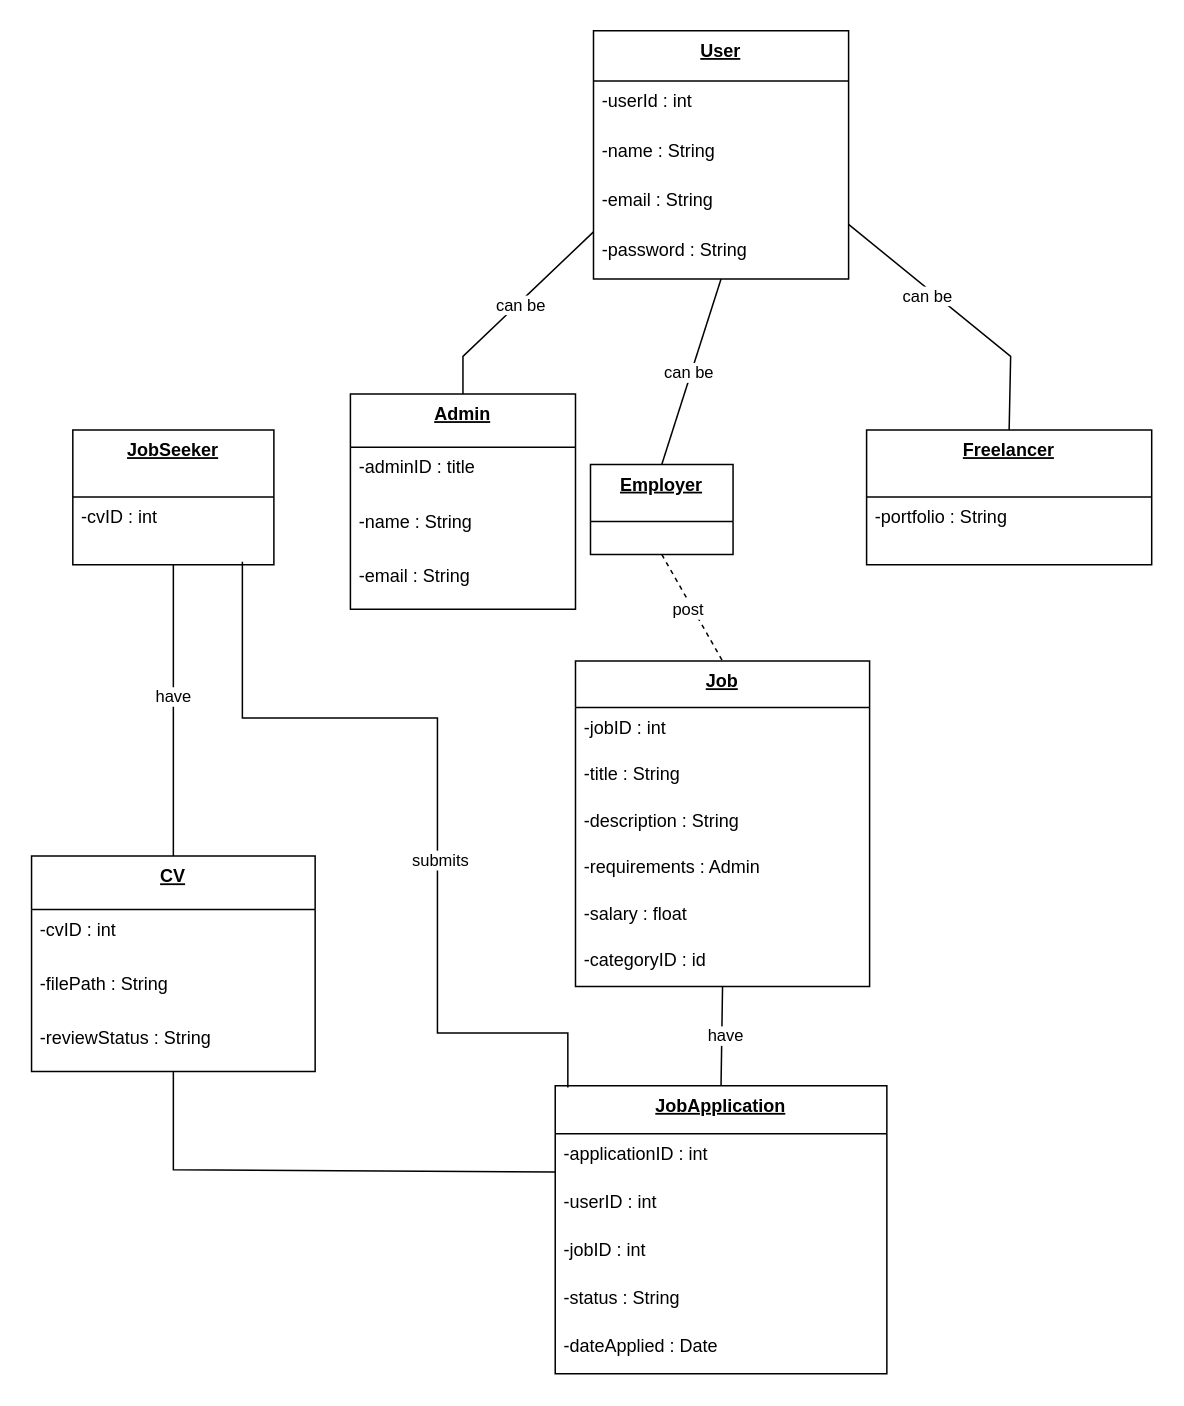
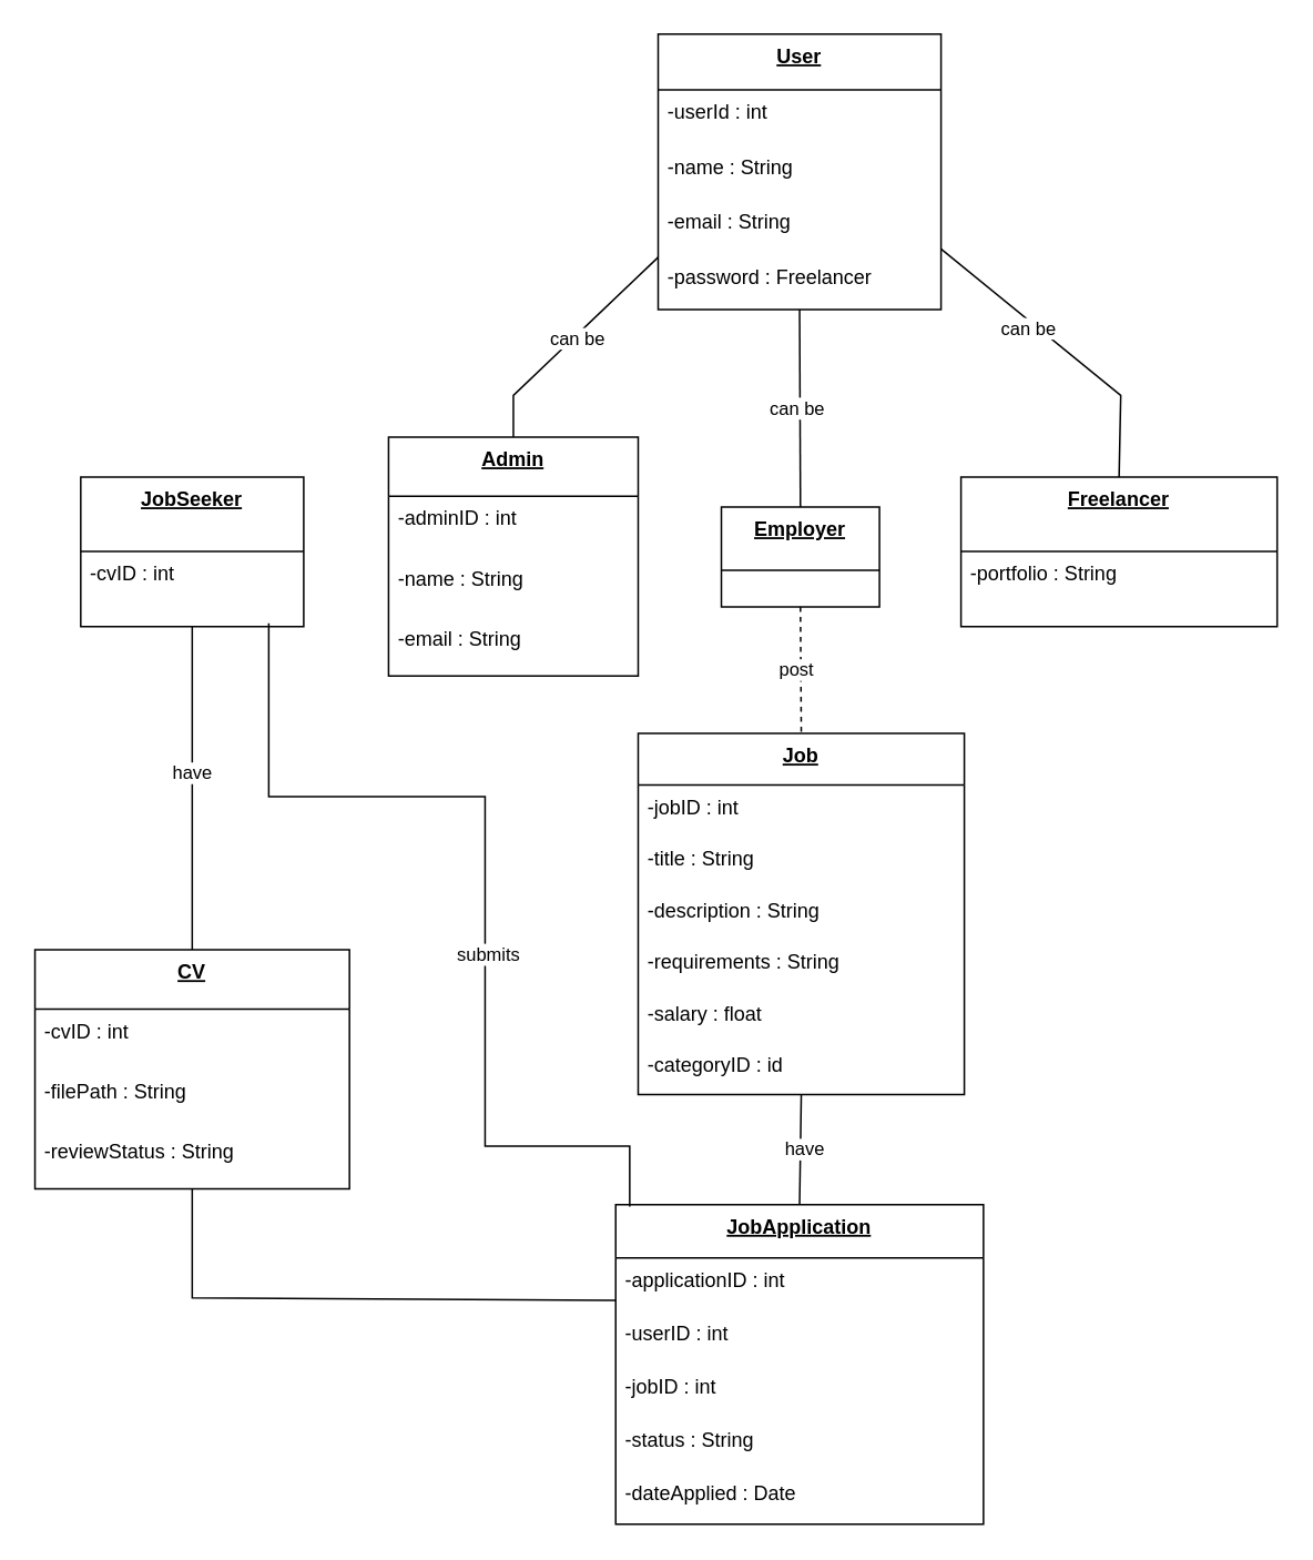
  <mxCell id="0" />
  <mxCell id="1" parent="0" />
  <mxCell id="2" value="User" style="swimlane;fontStyle=5;align=center;verticalAlign=top;childLayout=stackLayout;horizontal=1;startSize=33.447;horizontalStack=0;resizeParent=1;resizeParentMax=0;resizeLast=0;collapsible=0;marginBottom=0;" vertex="1" parent="1"><mxGeometry x="395" y="20" width="170" height="165.447" as="geometry" /></mxCell>
  <mxCell id="3" value="-userId : int" style="text;strokeColor=none;fillColor=none;align=left;verticalAlign=top;spacingLeft=4;spacingRight=4;overflow=hidden;rotatable=0;points=[[0,0.5],[1,0.5]];portConstraint=eastwest;" vertex="1" parent="2"><mxGeometry y="33.447" width="170" height="33" as="geometry" /></mxCell>
  <mxCell id="4" value="-name : String" style="text;strokeColor=none;fillColor=none;align=left;verticalAlign=top;spacingLeft=4;spacingRight=4;overflow=hidden;rotatable=0;points=[[0,0.5],[1,0.5]];portConstraint=eastwest;" vertex="1" parent="2"><mxGeometry y="66.447" width="170" height="33" as="geometry" /></mxCell>
  <mxCell id="5" value="-email : String" style="text;strokeColor=none;fillColor=none;align=left;verticalAlign=top;spacingLeft=4;spacingRight=4;overflow=hidden;rotatable=0;points=[[0,0.5],[1,0.5]];portConstraint=eastwest;" vertex="1" parent="2"><mxGeometry y="99.447" width="170" height="33" as="geometry" /></mxCell>
- <mxCell id="6" value="-password : String" style="text;strokeColor=none;fillColor=none;align=left;verticalAlign=top;spacingLeft=4;spacingRight=4;overflow=hidden;rotatable=0;points=[[0,0.5],[1,0.5]];portConstraint=eastwest;" vertex="1" parent="2"><mxGeometry y="132.447" width="170" height="33" as="geometry" /></mxCell>
+ <mxCell id="6" value="-password : Freelancer" style="text;strokeColor=none;fillColor=none;align=left;verticalAlign=top;spacingLeft=4;spacingRight=4;overflow=hidden;rotatable=0;points=[[0,0.5],[1,0.5]];portConstraint=eastwest;" vertex="1" parent="2"><mxGeometry y="132.447" width="170" height="33" as="geometry" /></mxCell>
  <mxCell id="7" value="JobSeeker" style="swimlane;fontStyle=5;align=center;verticalAlign=top;childLayout=stackLayout;horizontal=1;startSize=44.793;horizontalStack=0;resizeParent=1;resizeParentMax=0;resizeLast=0;collapsible=0;marginBottom=0;" vertex="1" parent="1"><mxGeometry x="48" y="286" width="134" height="89.793" as="geometry" /></mxCell>
  <mxCell id="8" value="-cvID : int" style="text;strokeColor=none;fillColor=none;align=left;verticalAlign=top;spacingLeft=4;spacingRight=4;overflow=hidden;rotatable=0;points=[[0,0.5],[1,0.5]];portConstraint=eastwest;" vertex="1" parent="7"><mxGeometry y="44.793" width="134" height="45" as="geometry" /></mxCell>
  <mxCell id="9" value="Admin" style="swimlane;fontStyle=5;align=center;verticalAlign=top;childLayout=stackLayout;horizontal=1;startSize=35.548;horizontalStack=0;resizeParent=1;resizeParentMax=0;resizeLast=0;collapsible=0;marginBottom=0;" vertex="1" parent="1"><mxGeometry x="233" y="262" width="150" height="143.548" as="geometry" /></mxCell>
- <mxCell id="10" value="-adminID : title" style="text;strokeColor=none;fillColor=none;align=left;verticalAlign=top;spacingLeft=4;spacingRight=4;overflow=hidden;rotatable=0;points=[[0,0.5],[1,0.5]];portConstraint=eastwest;" vertex="1" parent="9"><mxGeometry y="35.548" width="150" height="36" as="geometry" /></mxCell>
+ <mxCell id="10" value="-adminID : int" style="text;strokeColor=none;fillColor=none;align=left;verticalAlign=top;spacingLeft=4;spacingRight=4;overflow=hidden;rotatable=0;points=[[0,0.5],[1,0.5]];portConstraint=eastwest;" vertex="1" parent="9"><mxGeometry y="35.548" width="150" height="36" as="geometry" /></mxCell>
  <mxCell id="11" value="-name : String" style="text;strokeColor=none;fillColor=none;align=left;verticalAlign=top;spacingLeft=4;spacingRight=4;overflow=hidden;rotatable=0;points=[[0,0.5],[1,0.5]];portConstraint=eastwest;" vertex="1" parent="9"><mxGeometry y="71.548" width="150" height="36" as="geometry" /></mxCell>
  <mxCell id="12" value="-email : String" style="text;strokeColor=none;fillColor=none;align=left;verticalAlign=top;spacingLeft=4;spacingRight=4;overflow=hidden;rotatable=0;points=[[0,0.5],[1,0.5]];portConstraint=eastwest;" vertex="1" parent="9"><mxGeometry y="107.548" width="150" height="36" as="geometry" /></mxCell>
- <mxCell id="13" value="Employer" style="swimlane;fontStyle=5;align=center;verticalAlign=top;childLayout=stackLayout;horizontal=1;startSize=37.996;horizontalStack=0;resizeParent=1;resizeParentMax=0;resizeLast=0;collapsible=0;marginBottom=0;" vertex="1" parent="1"><mxGeometry x="393" y="309" width="95" height="59.996" as="geometry" /></mxCell>
+ <mxCell id="13" value="Employer" style="swimlane;fontStyle=5;align=center;verticalAlign=top;childLayout=stackLayout;horizontal=1;startSize=37.996;horizontalStack=0;resizeParent=1;resizeParentMax=0;resizeLast=0;collapsible=0;marginBottom=0;" vertex="1" parent="1"><mxGeometry x="433" y="304" width="95" height="59.996" as="geometry" /></mxCell>
  <mxCell id="14" value="Freelancer" style="swimlane;fontStyle=5;align=center;verticalAlign=top;childLayout=stackLayout;horizontal=1;startSize=44.793;horizontalStack=0;resizeParent=1;resizeParentMax=0;resizeLast=0;collapsible=0;marginBottom=0;" vertex="1" parent="1"><mxGeometry x="577" y="286" width="190" height="89.793" as="geometry" /></mxCell>
  <mxCell id="15" value="-portfolio : String" style="text;strokeColor=none;fillColor=none;align=left;verticalAlign=top;spacingLeft=4;spacingRight=4;overflow=hidden;rotatable=0;points=[[0,0.5],[1,0.5]];portConstraint=eastwest;" vertex="1" parent="14"><mxGeometry y="44.793" width="190" height="45" as="geometry" /></mxCell>
  <mxCell id="16" value="CV" style="swimlane;fontStyle=5;align=center;verticalAlign=top;childLayout=stackLayout;horizontal=1;startSize=35.548;horizontalStack=0;resizeParent=1;resizeParentMax=0;resizeLast=0;collapsible=0;marginBottom=0;" vertex="1" parent="1"><mxGeometry x="20.5" y="570" width="189" height="143.548" as="geometry" /></mxCell>
  <mxCell id="17" value="-cvID : int" style="text;strokeColor=none;fillColor=none;align=left;verticalAlign=top;spacingLeft=4;spacingRight=4;overflow=hidden;rotatable=0;points=[[0,0.5],[1,0.5]];portConstraint=eastwest;" vertex="1" parent="16"><mxGeometry y="35.548" width="189" height="36" as="geometry" /></mxCell>
  <mxCell id="18" value="-filePath : String" style="text;strokeColor=none;fillColor=none;align=left;verticalAlign=top;spacingLeft=4;spacingRight=4;overflow=hidden;rotatable=0;points=[[0,0.5],[1,0.5]];portConstraint=eastwest;" vertex="1" parent="16"><mxGeometry y="71.548" width="189" height="36" as="geometry" /></mxCell>
  <mxCell id="19" value="-reviewStatus : String" style="text;strokeColor=none;fillColor=none;align=left;verticalAlign=top;spacingLeft=4;spacingRight=4;overflow=hidden;rotatable=0;points=[[0,0.5],[1,0.5]];portConstraint=eastwest;" vertex="1" parent="16"><mxGeometry y="107.548" width="189" height="36" as="geometry" /></mxCell>
  <mxCell id="20" value="Job" style="swimlane;fontStyle=5;align=center;verticalAlign=top;childLayout=stackLayout;horizontal=1;startSize=30.925;horizontalStack=0;resizeParent=1;resizeParentMax=0;resizeLast=0;collapsible=0;marginBottom=0;" vertex="1" parent="1"><mxGeometry x="383" y="440" width="196" height="216.925" as="geometry" /></mxCell>
  <mxCell id="21" value="-jobID : int" style="text;strokeColor=none;fillColor=none;align=left;verticalAlign=top;spacingLeft=4;spacingRight=4;overflow=hidden;rotatable=0;points=[[0,0.5],[1,0.5]];portConstraint=eastwest;" vertex="1" parent="20"><mxGeometry y="30.925" width="196" height="31" as="geometry" /></mxCell>
  <mxCell id="22" value="-title : String" style="text;strokeColor=none;fillColor=none;align=left;verticalAlign=top;spacingLeft=4;spacingRight=4;overflow=hidden;rotatable=0;points=[[0,0.5],[1,0.5]];portConstraint=eastwest;" vertex="1" parent="20"><mxGeometry y="61.925" width="196" height="31" as="geometry" /></mxCell>
  <mxCell id="23" value="-description : String" style="text;strokeColor=none;fillColor=none;align=left;verticalAlign=top;spacingLeft=4;spacingRight=4;overflow=hidden;rotatable=0;points=[[0,0.5],[1,0.5]];portConstraint=eastwest;" vertex="1" parent="20"><mxGeometry y="92.925" width="196" height="31" as="geometry" /></mxCell>
- <mxCell id="24" value="-requirements : Admin" style="text;strokeColor=none;fillColor=none;align=left;verticalAlign=top;spacingLeft=4;spacingRight=4;overflow=hidden;rotatable=0;points=[[0,0.5],[1,0.5]];portConstraint=eastwest;" vertex="1" parent="20"><mxGeometry y="123.925" width="196" height="31" as="geometry" /></mxCell>
+ <mxCell id="24" value="-requirements : String" style="text;strokeColor=none;fillColor=none;align=left;verticalAlign=top;spacingLeft=4;spacingRight=4;overflow=hidden;rotatable=0;points=[[0,0.5],[1,0.5]];portConstraint=eastwest;" vertex="1" parent="20"><mxGeometry y="123.925" width="196" height="31" as="geometry" /></mxCell>
  <mxCell id="25" value="-salary : float" style="text;strokeColor=none;fillColor=none;align=left;verticalAlign=top;spacingLeft=4;spacingRight=4;overflow=hidden;rotatable=0;points=[[0,0.5],[1,0.5]];portConstraint=eastwest;" vertex="1" parent="20"><mxGeometry y="154.925" width="196" height="31" as="geometry" /></mxCell>
  <mxCell id="26" value="-categoryID : id" style="text;strokeColor=none;fillColor=none;align=left;verticalAlign=top;spacingLeft=4;spacingRight=4;overflow=hidden;rotatable=0;points=[[0,0.5],[1,0.5]];portConstraint=eastwest;" vertex="1" parent="20"><mxGeometry y="185.925" width="196" height="31" as="geometry" /></mxCell>
  <mxCell id="27" value="JobApplication" style="swimlane;fontStyle=5;align=center;verticalAlign=top;childLayout=stackLayout;horizontal=1;startSize=31.992;horizontalStack=0;resizeParent=1;resizeParentMax=0;resizeLast=0;collapsible=0;marginBottom=0;" vertex="1" parent="1"><mxGeometry x="369.5" y="723" width="221" height="191.992" as="geometry" /></mxCell>
  <mxCell id="28" value="-applicationID : int" style="text;strokeColor=none;fillColor=none;align=left;verticalAlign=top;spacingLeft=4;spacingRight=4;overflow=hidden;rotatable=0;points=[[0,0.5],[1,0.5]];portConstraint=eastwest;" vertex="1" parent="27"><mxGeometry y="31.992" width="221" height="32" as="geometry" /></mxCell>
  <mxCell id="29" value="-userID : int" style="text;strokeColor=none;fillColor=none;align=left;verticalAlign=top;spacingLeft=4;spacingRight=4;overflow=hidden;rotatable=0;points=[[0,0.5],[1,0.5]];portConstraint=eastwest;" vertex="1" parent="27"><mxGeometry y="63.992" width="221" height="32" as="geometry" /></mxCell>
  <mxCell id="30" value="-jobID : int" style="text;strokeColor=none;fillColor=none;align=left;verticalAlign=top;spacingLeft=4;spacingRight=4;overflow=hidden;rotatable=0;points=[[0,0.5],[1,0.5]];portConstraint=eastwest;" vertex="1" parent="27"><mxGeometry y="95.992" width="221" height="32" as="geometry" /></mxCell>
  <mxCell id="31" value="-status : String" style="text;strokeColor=none;fillColor=none;align=left;verticalAlign=top;spacingLeft=4;spacingRight=4;overflow=hidden;rotatable=0;points=[[0,0.5],[1,0.5]];portConstraint=eastwest;" vertex="1" parent="27"><mxGeometry y="127.992" width="221" height="32" as="geometry" /></mxCell>
  <mxCell id="32" value="-dateApplied : Date" style="text;strokeColor=none;fillColor=none;align=left;verticalAlign=top;spacingLeft=4;spacingRight=4;overflow=hidden;rotatable=0;points=[[0,0.5],[1,0.5]];portConstraint=eastwest;" vertex="1" parent="27"><mxGeometry y="159.992" width="221" height="32" as="geometry" /></mxCell>
  <mxCell id="33" value="" style="curved=0;startArrow=none;startSize=16;startFill=0;endArrow=none;exitX=0;exitY=0.81;entryX=0.5;entryY=0;rounded=0;endFill=0;" edge="1" parent="1" source="2" target="9"><mxGeometry relative="1" as="geometry"><Array as="points"><mxPoint x="308" y="237" /></Array></mxGeometry></mxCell>
  <mxCell id="34" value="can be&amp;nbsp;" style="edgeLabel;html=1;align=center;verticalAlign=middle;resizable=0;points=[];" vertex="1" connectable="0" parent="33"><mxGeometry x="-0.057" y="2" relative="1" as="geometry"><mxPoint as="offset" /></mxGeometry></mxCell>
  <mxCell id="35" value="" style="curved=0;startArrow=none;startSize=16;startFill=0;endArrow=none;exitX=0.5;exitY=1;entryX=0.5;entryY=0;rounded=0;endFill=0;" edge="1" parent="1" source="2" target="13"><mxGeometry relative="1" as="geometry"><Array as="points" /></mxGeometry></mxCell>
  <mxCell id="36" value="Text" style="edgeLabel;html=1;align=center;verticalAlign=middle;resizable=0;points=[];" vertex="1" connectable="0" parent="35"><mxGeometry x="-0.002" y="-1" relative="1" as="geometry"><mxPoint as="offset" /></mxGeometry></mxCell>
  <mxCell id="37" value="can be&amp;nbsp;" style="edgeLabel;html=1;align=center;verticalAlign=middle;resizable=0;points=[];" vertex="1" connectable="0" parent="35"><mxGeometry x="-0.002" y="-1" relative="1" as="geometry"><mxPoint as="offset" /></mxGeometry></mxCell>
  <mxCell id="38" value="" style="curved=0;startArrow=none;startSize=16;startFill=0;endArrow=none;exitX=1;exitY=0.78;entryX=0.5;entryY=0;rounded=0;endFill=0;" edge="1" parent="1" source="2" target="14"><mxGeometry relative="1" as="geometry"><Array as="points"><mxPoint x="673" y="237" /></Array></mxGeometry></mxCell>
  <mxCell id="39" value="can be&amp;nbsp;" style="edgeLabel;html=1;align=center;verticalAlign=middle;resizable=0;points=[];" vertex="1" connectable="0" parent="38"><mxGeometry x="-0.231" y="-3" relative="1" as="geometry"><mxPoint as="offset" /></mxGeometry></mxCell>
  <mxCell id="40" value="" style="curved=0;startArrow=none;endArrow=none;endSize=12;exitX=0.5;exitY=1;entryX=0.5;entryY=0;rounded=0;startFill=0;endFill=0;" edge="1" parent="1" source="7" target="16"><mxGeometry relative="1" as="geometry"><Array as="points" /></mxGeometry></mxCell>
  <mxCell id="41" value="have" style="edgeLabel;html=1;align=center;verticalAlign=middle;resizable=0;points=[];" vertex="1" connectable="0" parent="40"><mxGeometry x="-0.098" y="-1" relative="1" as="geometry"><mxPoint as="offset" /></mxGeometry></mxCell>
  <mxCell id="42" value="" style="curved=0;startArrow=none;endArrow=none;endSize=12;exitX=0.5;exitY=1;entryX=0;entryY=0.3;rounded=0;startFill=0;endFill=0;" edge="1" parent="1" source="16" target="27"><mxGeometry relative="1" as="geometry"><Array as="points"><mxPoint x="115" y="779" /></Array></mxGeometry></mxCell>
  <mxCell id="43" value="" style="curved=0;startArrow=none;endArrow=none;endSize=12;exitX=0.5;exitY=1;entryX=0.5;entryY=0;rounded=0;startFill=0;endFill=0;dashed=1;" edge="1" parent="1" source="13" target="20"><mxGeometry relative="1" as="geometry"><Array as="points" /></mxGeometry></mxCell>
  <mxCell id="44" value="post" style="edgeLabel;html=1;align=center;verticalAlign=middle;resizable=0;points=[];" vertex="1" connectable="0" parent="43"><mxGeometry x="-0.031" y="-3" relative="1" as="geometry"><mxPoint as="offset" /></mxGeometry></mxCell>
  <mxCell id="45" value="" style="curved=0;startArrow=none;endArrow=none;endSize=12;exitX=0.5;exitY=1;entryX=0.5;entryY=0;rounded=0;startFill=0;endFill=0;" edge="1" parent="1" source="20" target="27"><mxGeometry relative="1" as="geometry"><Array as="points" /></mxGeometry></mxCell>
  <mxCell id="46" value="have" style="edgeLabel;html=1;align=center;verticalAlign=middle;resizable=0;points=[];" vertex="1" connectable="0" parent="45"><mxGeometry x="-0.005" y="2" relative="1" as="geometry"><mxPoint as="offset" /></mxGeometry></mxCell>
  <mxCell id="47" style="edgeStyle=orthogonalEdgeStyle;rounded=0;orthogonalLoop=1;jettySize=auto;html=1;entryX=0.038;entryY=0.017;entryDx=0;entryDy=0;entryPerimeter=0;endArrow=none;endFill=0;" edge="1" parent="1"><mxGeometry relative="1" as="geometry"><mxPoint x="161" y="373.793" as="sourcePoint" /><mxPoint x="377.898" y="724.264" as="targetPoint" /><Array as="points"><mxPoint x="161" y="478" /><mxPoint x="291" y="478" /><mxPoint x="291" y="688" /><mxPoint x="378" y="688" /></Array></mxGeometry></mxCell>
  <mxCell id="48" value="Text" style="edgeLabel;html=1;align=center;verticalAlign=middle;resizable=0;points=[];" vertex="1" connectable="0" parent="47"><mxGeometry x="0.159" y="2" relative="1" as="geometry"><mxPoint as="offset" /></mxGeometry></mxCell>
  <mxCell id="49" value="submits" style="edgeLabel;html=1;align=center;verticalAlign=middle;resizable=0;points=[];" vertex="1" connectable="0" parent="47"><mxGeometry x="0.159" y="1" relative="1" as="geometry"><mxPoint as="offset" /></mxGeometry></mxCell>
